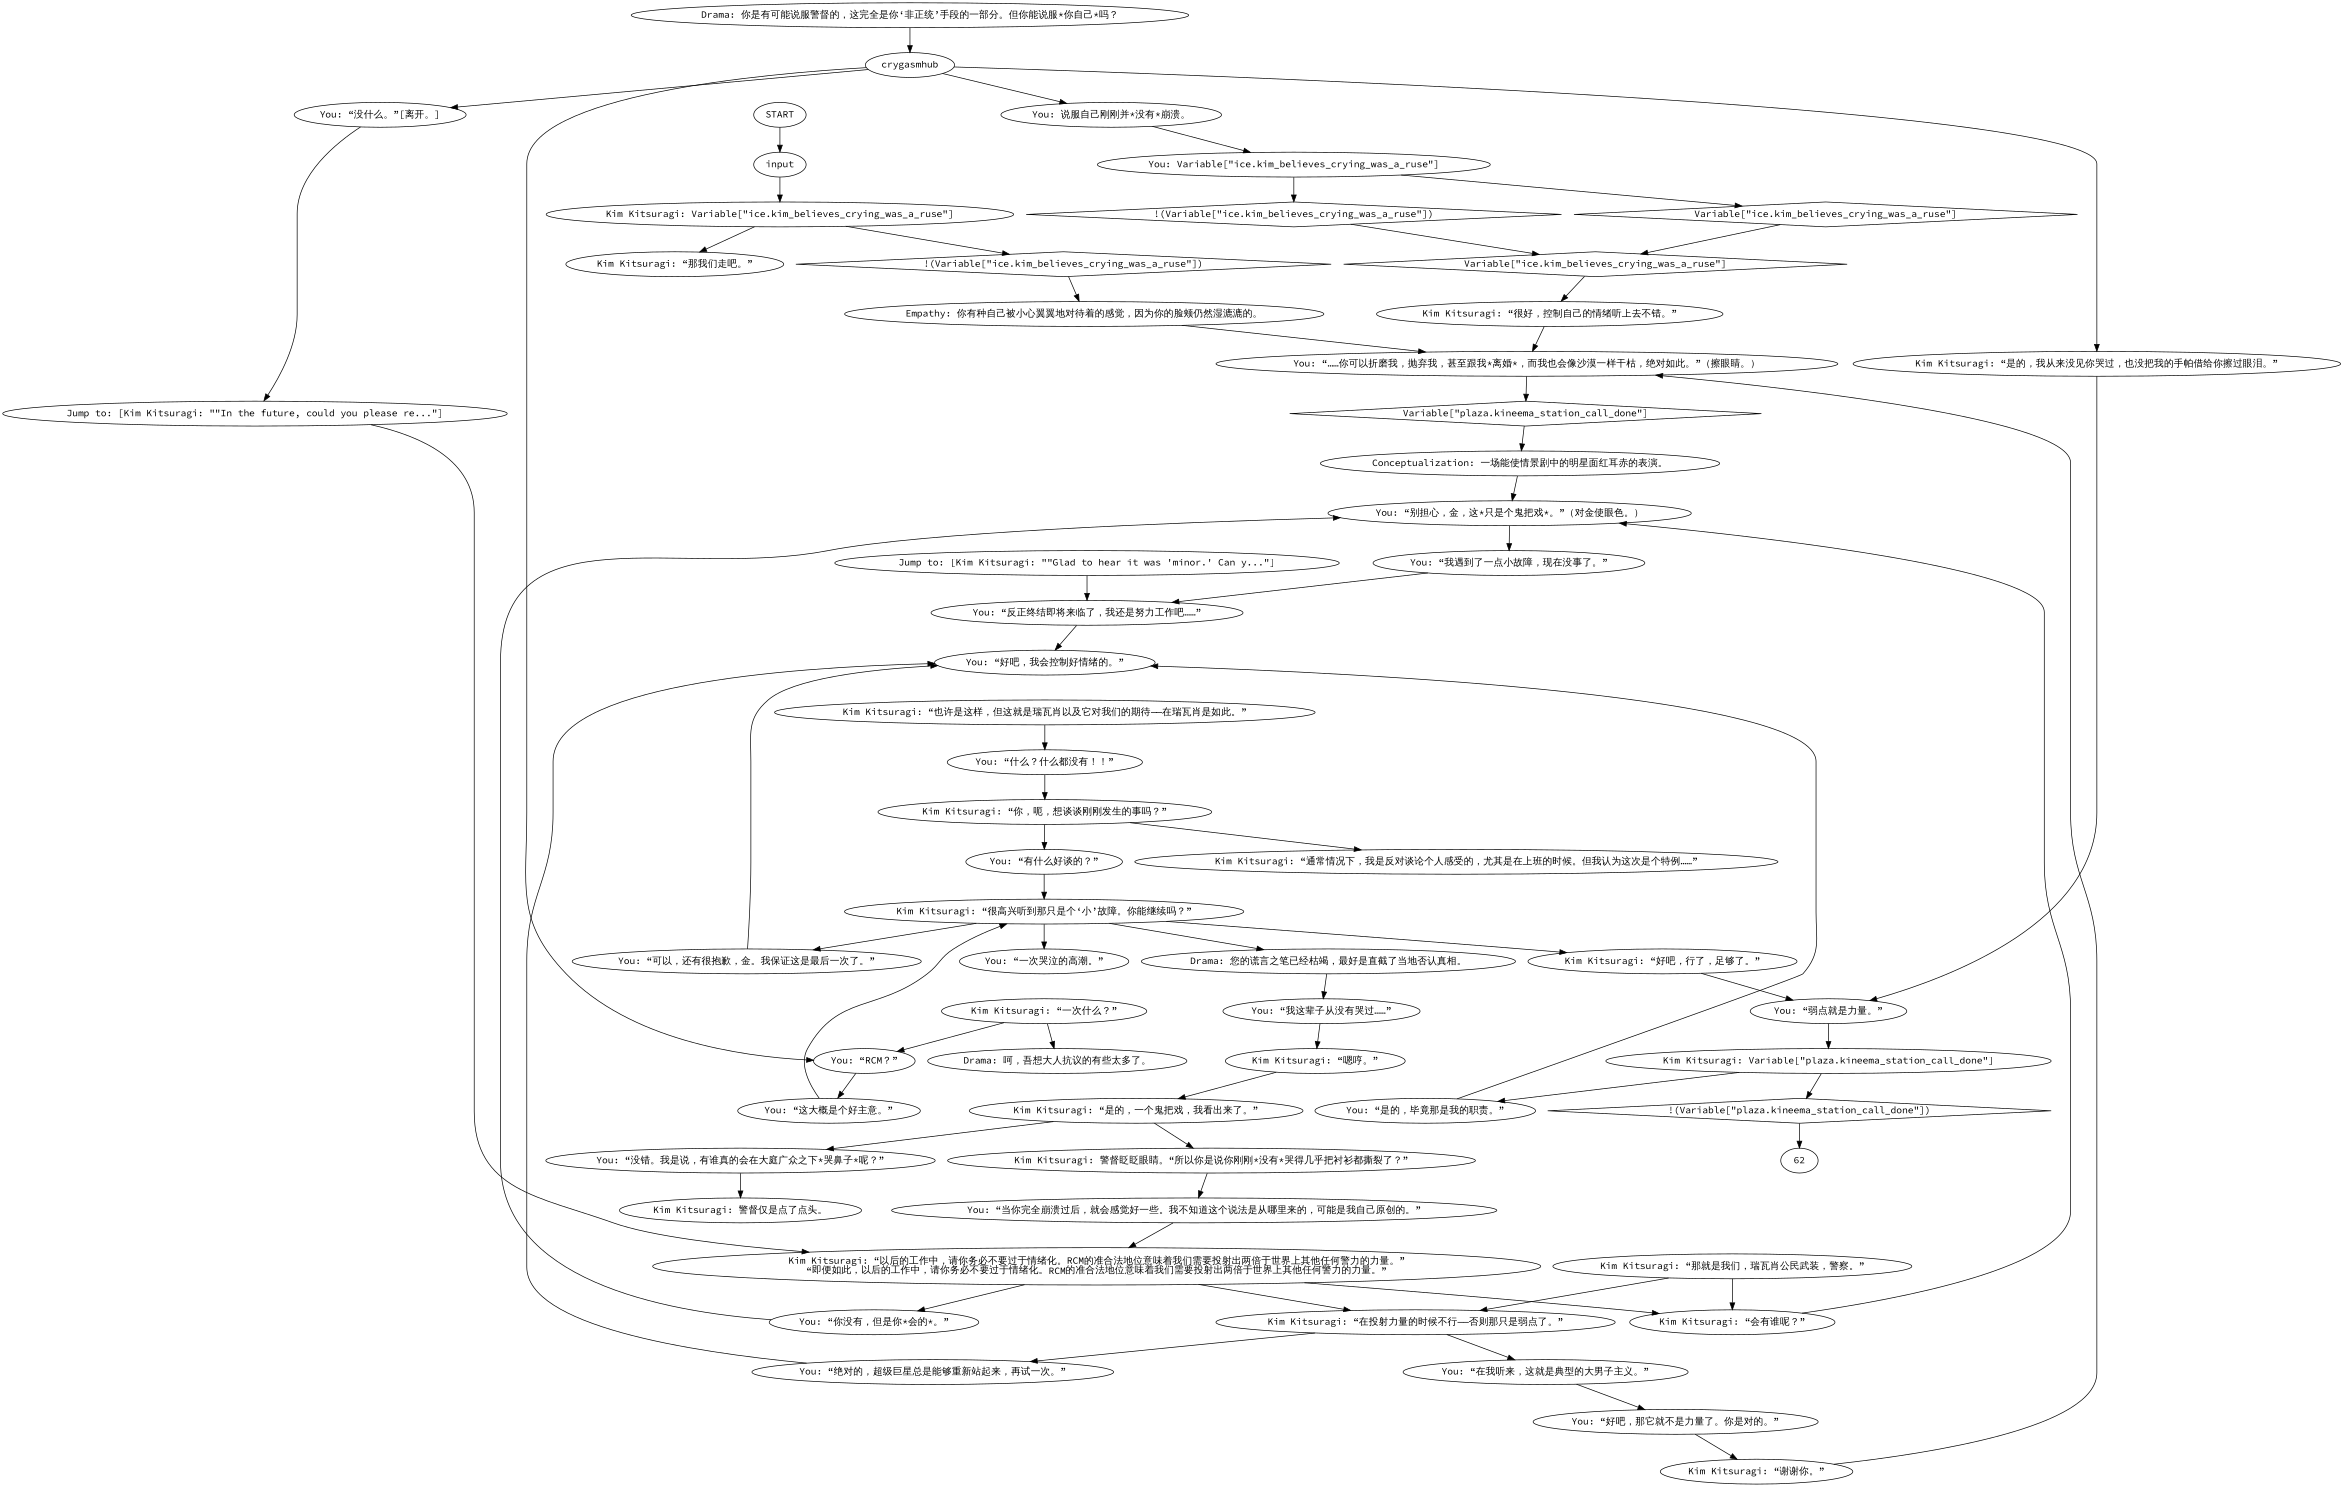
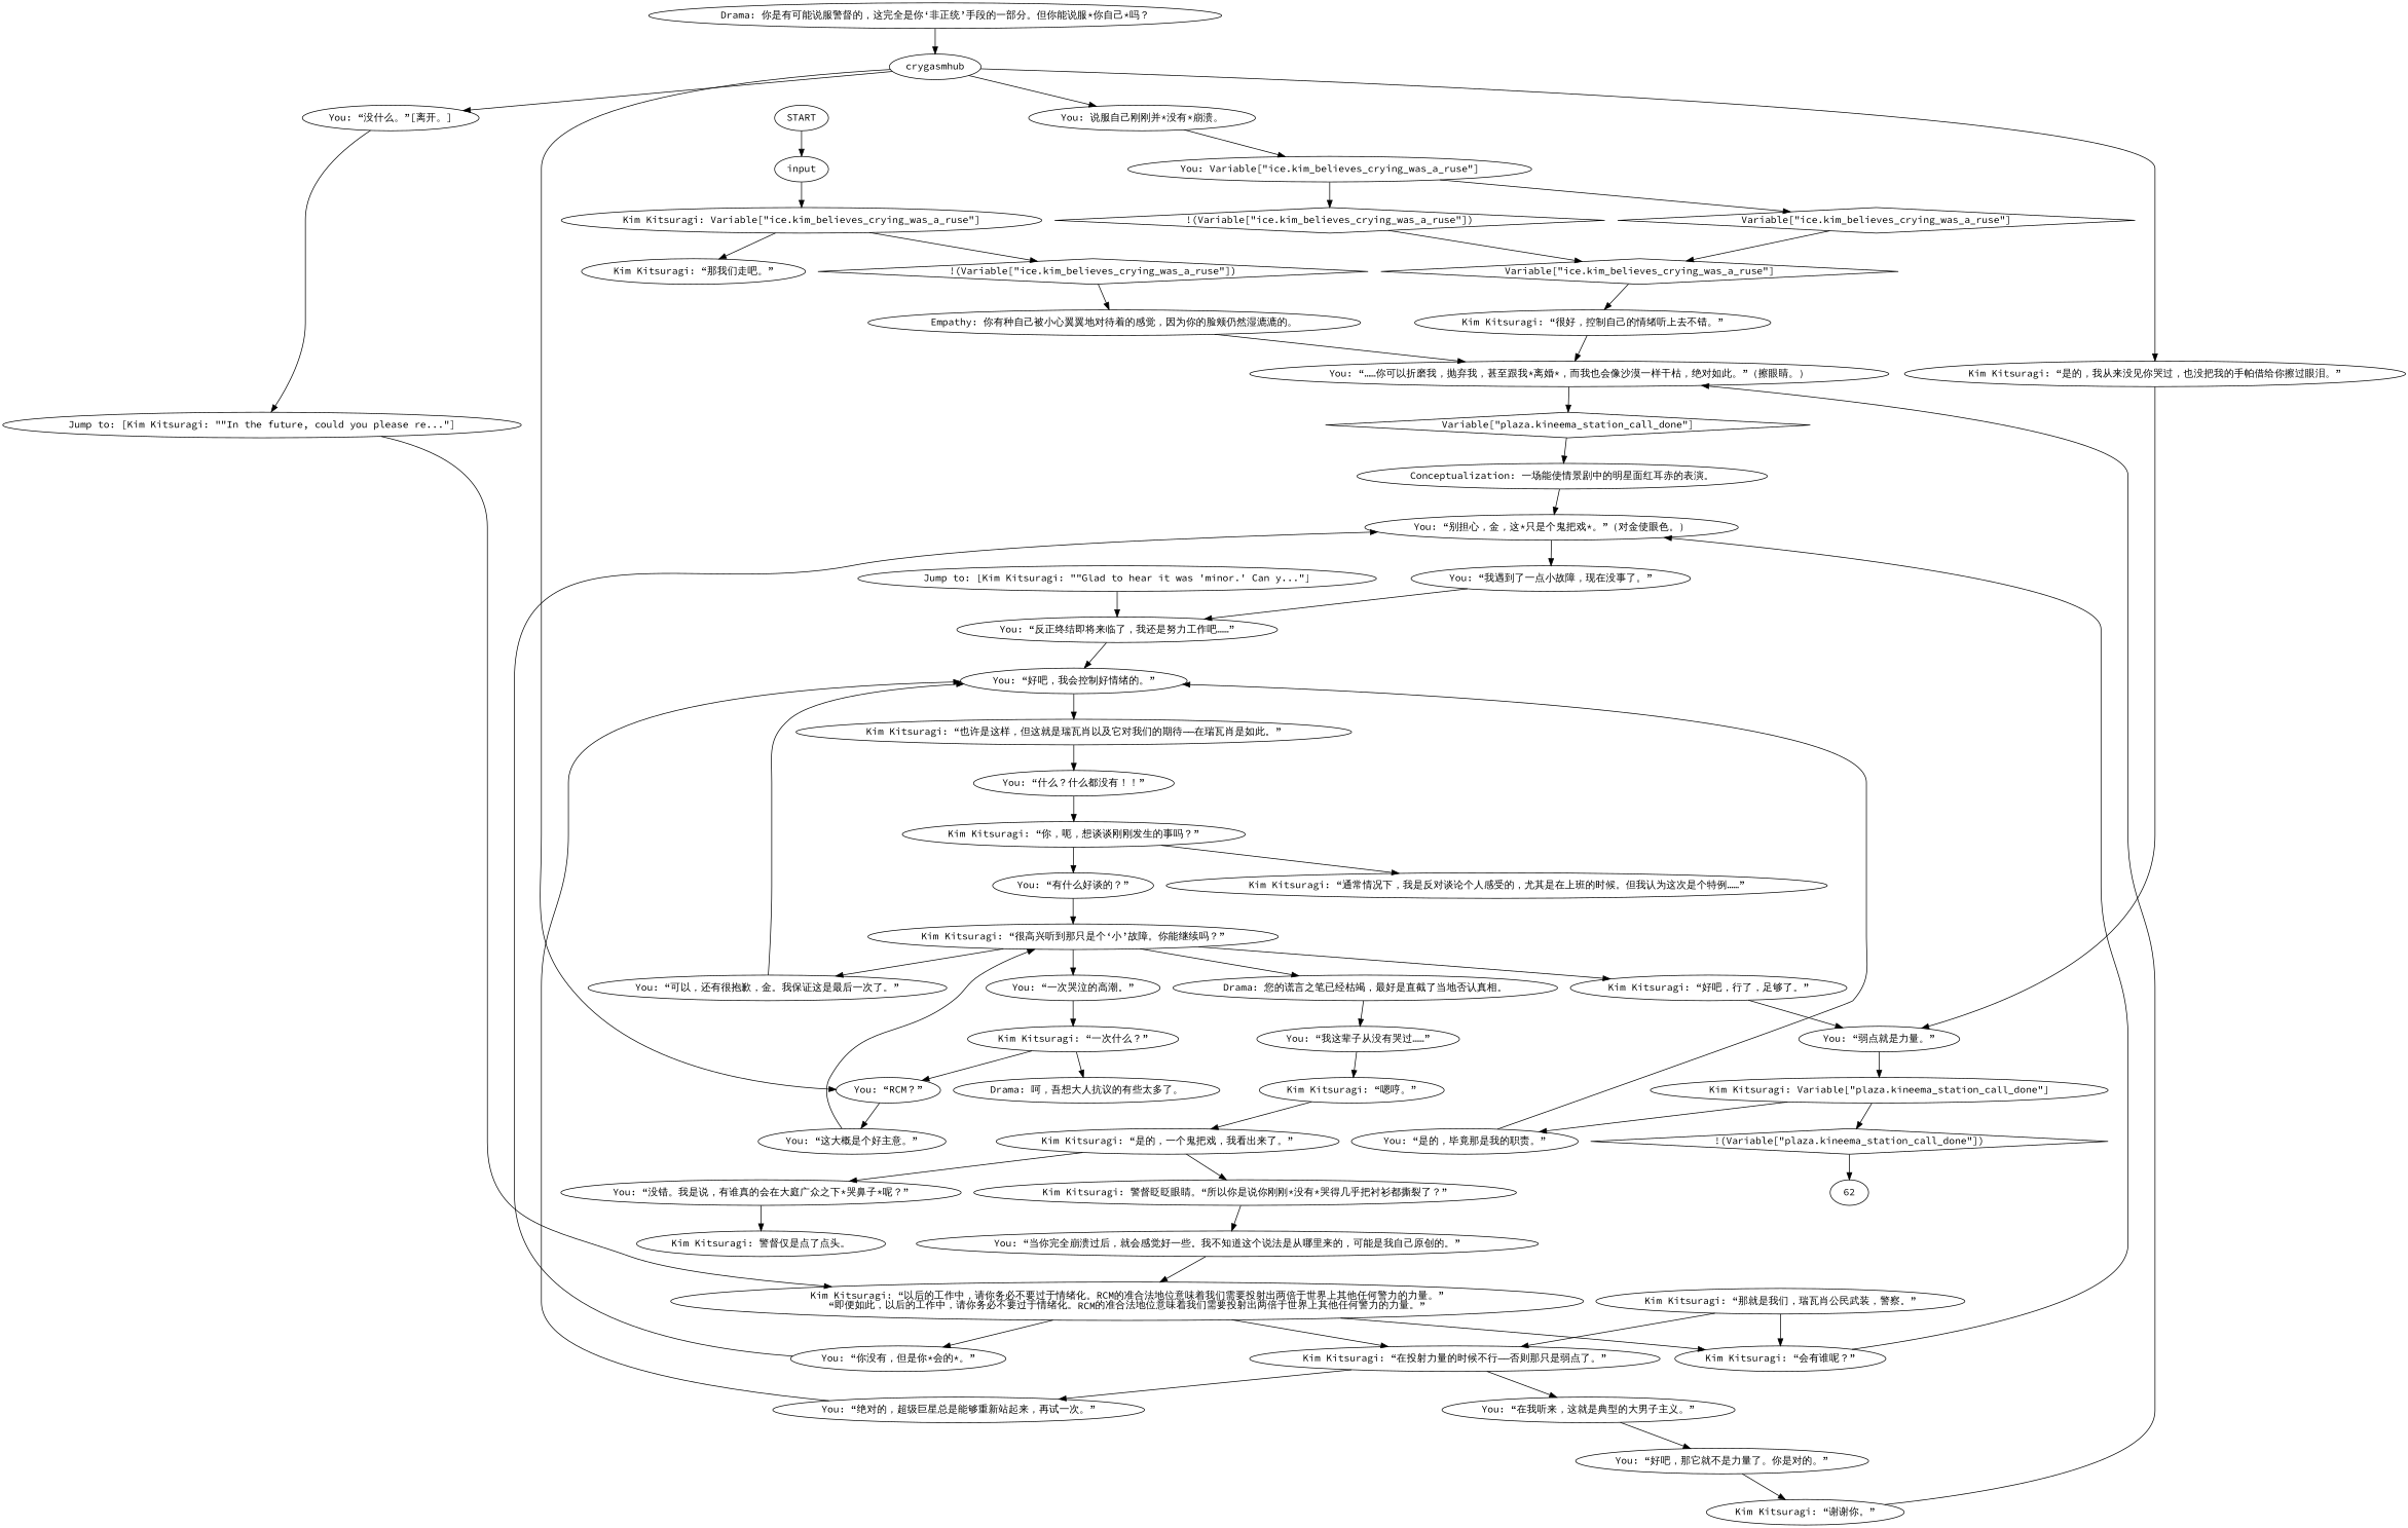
  digraph {
    fontname="Source Code Pro"
    node [fontname="Source Code Pro"]
    edge [fontname="Source Code Pro"]
    n1 [label=START]
    n2 [label=input]
    n3 [label="Kim Kitsuragi: Variable[\"ice.kim_believes_crying_was_a_ruse\"]"]
    n4 [label="!(Variable[\"ice.kim_believes_crying_was_a_ruse\"])" shape=diamond]
    n5 [label="Kim Kitsuragi: “那我们走吧。”"]
    n6 [label="Kim Kitsuragi: “一次什么？”"]
    n7 [label="You: “RCM？”"]
    n8 [label="Drama: 呵，吾想大人抗议的有些太多了。"]
    n9 [label="You: “这大概是个好主意。”"]
    n10 [label="Kim Kitsuragi: “以后的工作中，请你务必不要过于情绪化。RCM的准合法地位意味着我们需要投射出两倍于世界上其他任何警力的力量。”\n“即便如此，以后的工作中，请你务必不要过于情绪化。RCM的准合法地位意味着我们需要投射出两倍于世界上其他任何警力的力量。”"]
    n11 [label="You: “你没有，但是你*会的*。”"]
    n12 [label="Kim Kitsuragi: “会有谁呢？”"]
    n13 [label="Kim Kitsuragi: “在投射力量的时候不行——否则那只是弱点了。”"]
    n14 [label="You: “别担心，金，这*只是个鬼把戏*。”（对金使眼色。）"]
    n15 [label="You: “在我听来，这就是典型的大男子主义。”"]
    n16 [label="You: “绝对的，超级巨星总是能够重新站起来，再试一次。”"]
    n17 [label="You: “好吧，那它就不是力量了。你是对的。”"]
    n18 [label="Kim Kitsuragi: “谢谢你。”"]
    n19 [label="Drama: 你是有可能说服警督的，这完全是你‘非正统’手段的一部分。但你能说服*你自己*吗？"]
    n20 [label=crygasmhub]
    n21 [label="You: 说服自己刚刚并*没有*崩溃。"]
    n22 [label="You: “没什么。”[离开。]"]
    n23 [label="Kim Kitsuragi: “是的，我从来没见你哭过，也没把我的手帕借给你擦过眼泪。”"]
    n24 [label="You: Variable[\"ice.kim_believes_crying_was_a_ruse\"]"]
    n25 [label="Jump to: [Kim Kitsuragi: \"\"In the future, could you please re...\"]"]
    n26 [label="You: “弱点就是力量。”"]
    n27 [label="You: “有什么好谈的？”"]
    n28 [label="Kim Kitsuragi: “很高兴听到那只是个‘小’故障。你能继续吗？”"]
    n29 [label="You: “可以，还有很抱歉，金。我保证这是最后一次了。”"]
    n30 [label="Drama: 您的谎言之笔已经枯竭，最好是直截了当地否认真相。"]
    n31 [label="You: “一次哭泣的高潮。”"]
    n32 [label="Kim Kitsuragi: “好吧，行了，足够了。”"]
    n33 [label="You: “……你可以折磨我，抛弃我，甚至跟我*离婚*，而我也会像沙漠一样干枯，绝对如此。”（擦眼睛。）"]
    n34 [label="Variable[\"plaza.kineema_station_call_done\"]" shape=diamond]
    n35 [label="You: “好吧，我会控制好情绪的。”"]
    n36 [label="Kim Kitsuragi: “也许是这样，但这就是瑞瓦肖以及它对我们的期待——在瑞瓦肖是如此。”"]
    n37 [label="Variable[\"ice.kim_believes_crying_was_a_ruse\"]" shape=diamond]
    n38 [label="!(Variable[\"ice.kim_believes_crying_was_a_ruse\"])" shape=diamond]
    n39 [label="Variable[\"ice.kim_believes_crying_was_a_ruse\"]" shape=diamond]
    n40 [label="Kim Kitsuragi: “很好，控制自己的情绪听上去不错。”"]
    n41 [label="Kim Kitsuragi: “嗯哼。”"]
    n42 [label="Kim Kitsuragi: “是的，一个鬼把戏，我看出来了。”"]
    n43 [label="You: “没错。我是说，有谁真的会在大庭广众之下*哭鼻子*呢？”"]
    n44 [label="Kim Kitsuragi: 警督眨眨眼睛。“所以你是说你刚刚*没有*哭得几乎把衬衫都撕裂了？”"]
    n45 [label="Kim Kitsuragi: 警督仅是点了点头。"]
    n46 [label="Jump to: [Kim Kitsuragi: \"\"Glad to hear it was 'minor.' Can y...\"]"]
    n47 [label="You: “反正终结即将来临了，我还是努力工作吧……”"]
    n48 [label="Conceptualization: 一场能使情景剧中的明星面红耳赤的表演。"]
    n49 [label="You: “当你完全崩溃过后，就会感觉好一些。我不知道这个说法是从哪里来的，可能是我自己原创的。”"]
    n50 [label="You: “我遇到了一点小故障，现在没事了。”"]
    n51 [label="Kim Kitsuragi: “你，呃，想谈谈刚刚发生的事吗？”"]
    n52 [label="Kim Kitsuragi: “通常情况下，我是反对谈论个人感受的，尤其是在上班的时候。但我认为这次是个特例……”"]
    n53 [label="Empathy: 你有种自己被小心翼翼地对待着的感觉，因为你的脸颊仍然湿漉漉的。"]
    n54 [label="You: “什么？什么都没有！！”"]
    n55 [label="Kim Kitsuragi: “那就是我们，瑞瓦肖公民武装，警察。”"]
    n56 [label="You: “我这辈子从没有哭过……”"]
    n57 [label="Kim Kitsuragi: Variable[\"plaza.kineema_station_call_done\"]"]
    n58 [label="!(Variable[\"plaza.kineema_station_call_done\"])" shape=diamond]
    n59 [label="You: “是的，毕竟那是我的职责。”"]
    n60 [label=62]
    n1 -> n2
    n2 -> n3
    n3 -> n4
    n3 -> n5
    n4 -> n53
    n6 -> n7
    n6 -> n8
    n7 -> n9
    n9 -> n28
    n10 -> n11
    n10 -> n12
    n10 -> n13
    n11 -> n14
    n12 -> n14
    n13 -> n15
    n13 -> n16
    n14 -> n50
    n15 -> n17
    n16 -> n35
    n17 -> n18
    n18 -> n33
    n19 -> n20
    n20 -> n7
    n20 -> n21
    n20 -> n22
    n20 -> n23
    n21 -> n24
    n22 -> n25
    n23 -> n26
    n24 -> n37
    n24 -> n38
    n25 -> n10
    n26 -> n57
    n27 -> n28
    n28 -> n29
    n28 -> n30
    n28 -> n31
    n28 -> n32
    n29 -> n35
    n30 -> n56
+   n31 -> n6
    n32 -> n26
    n33 -> n34
    n34 -> n48
+   n35 -> n36
    n36 -> n54
    n37 -> n39
    n38 -> n39
    n39 -> n40
    n40 -> n33
    n41 -> n42
    n42 -> n43
    n42 -> n44
    n43 -> n45
    n44 -> n49
    n46 -> n47
    n47 -> n35
    n48 -> n14
    n49 -> n10
    n50 -> n47
    n51 -> n27
    n51 -> n52
    n53 -> n33
    n54 -> n51
    n55 -> n12
    n55 -> n13
    n56 -> n41
    n57 -> n58
    n57 -> n59
    n58 -> n60
    n59 -> n35
  }
